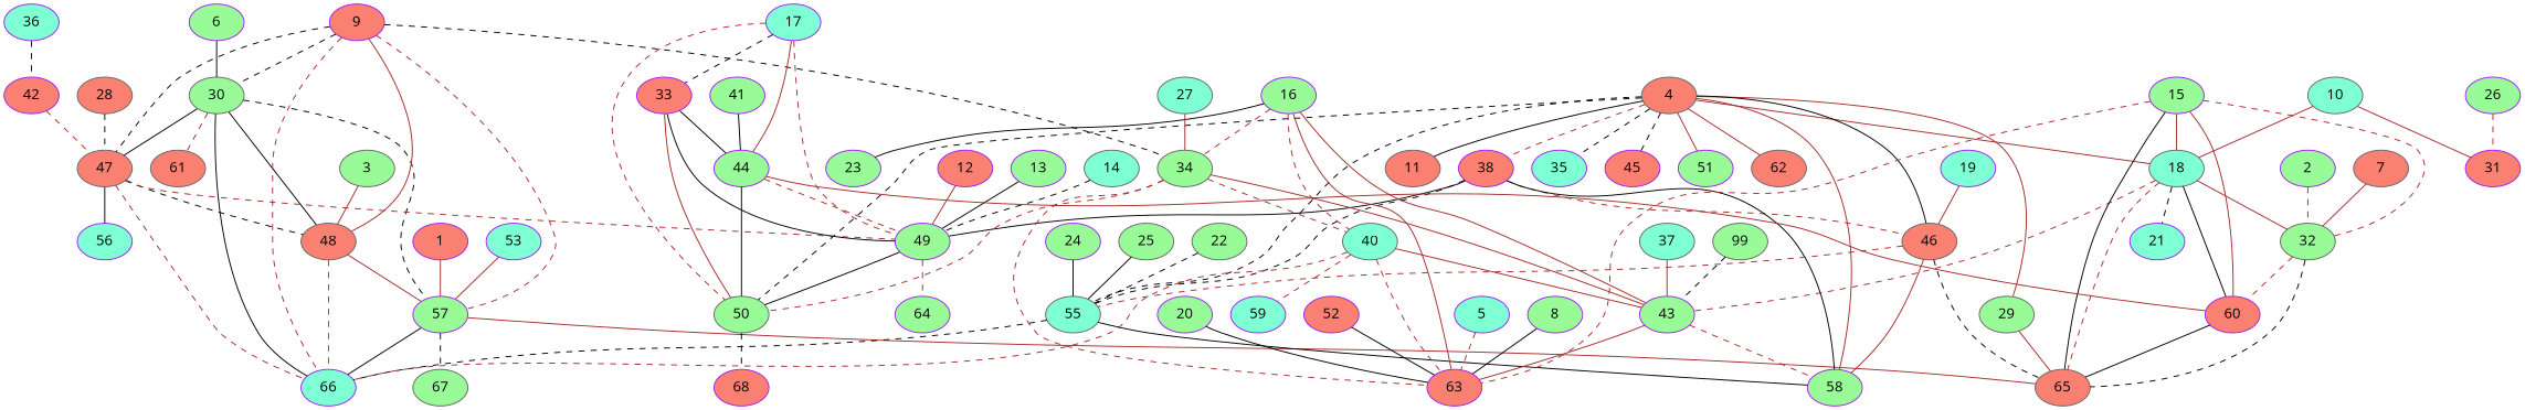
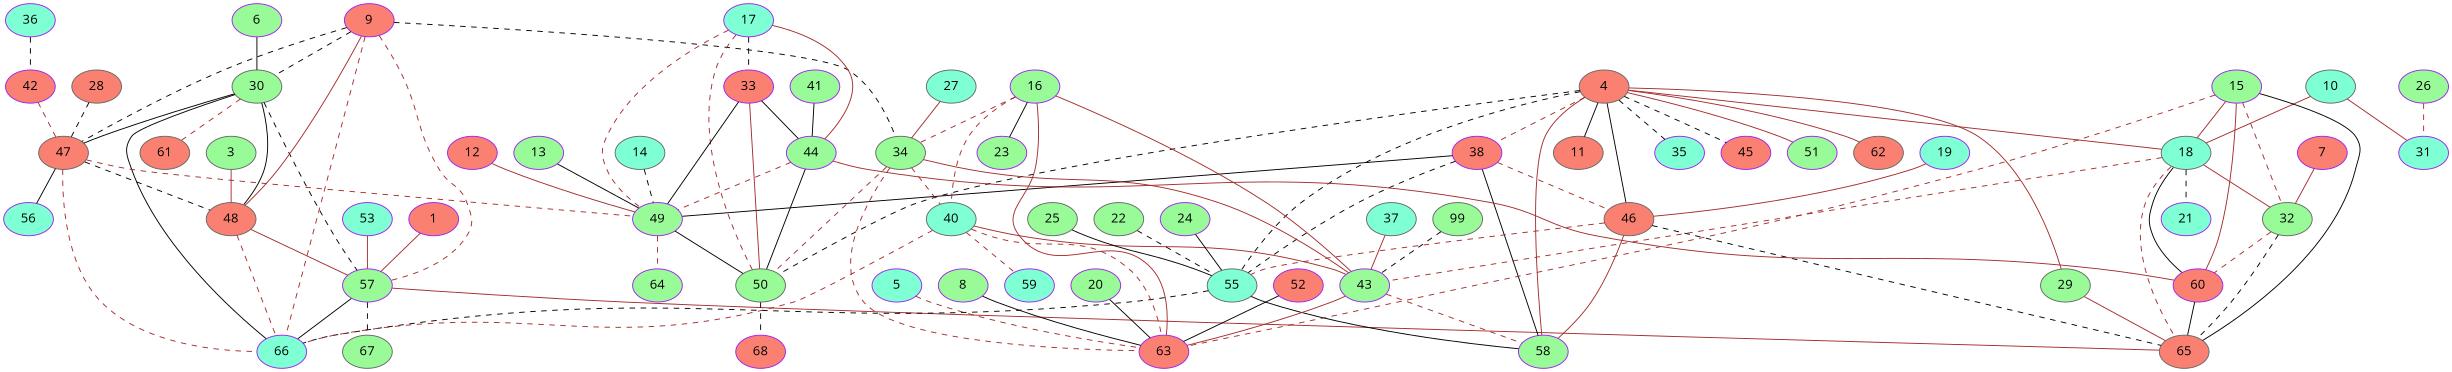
  graph {
    fontname="Open Sans"
    node [color=purple fillcolor=palegreen fontname="Open Sans" style=filled]
    edge [color=brown fontname="Open Sans" style=solid weight=1.0]
    1 [fillcolor=salmon]
    57
    66 [fillcolor=aquamarine]
    65 [color=gray40 fillcolor=salmon]
    67 [color=gray40]
    32 [color=gray40]
-   2
    60 [fillcolor=salmon]
    3 [color=gray40]
    48 [color=gray40 fillcolor=salmon]
    4 [color=gray40 fillcolor=salmon]
    11 [color=gray40 fillcolor=salmon]
    18 [color=gray40 fillcolor=aquamarine]
    29 [color=gray40]
    35 [fillcolor=aquamarine]
    38 [fillcolor=salmon]
    45 [fillcolor=salmon]
    46 [color=gray40 fillcolor=salmon]
    50 [color=gray40]
    51
    55 [color=gray40 fillcolor=aquamarine]
    58
    62 [color=gray40 fillcolor=salmon]
    43
    21 [fillcolor=aquamarine]
    49
    68 [fillcolor=salmon]
    5 [fillcolor=aquamarine]
    63 [fillcolor=salmon]
    30 [color=gray40]
    6
    47 [color=gray40 fillcolor=salmon]
    61 [color=gray40 fillcolor=salmon]
-   7 [color=gray40 fillcolor=salmon]
+   7 [fillcolor=salmon]
    8
    9 [fillcolor=salmon]
    34 [color=gray40]
    40 [color=gray40 fillcolor=aquamarine]
    56 [fillcolor=aquamarine]
    10 [color=gray40 fillcolor=aquamarine]
-   31 [fillcolor=salmon]
+   31 [fillcolor=aquamarine]
    12 [fillcolor=salmon]
    64
    13
    14 [color=gray40 fillcolor=aquamarine]
    15
    16
    23
    59 [fillcolor=aquamarine]
    17 [fillcolor=aquamarine]
    33 [fillcolor=salmon]
    44
    19 [fillcolor=aquamarine]
    20
    22 [color=gray40]
    24
    25 [color=gray40]
    26
    27 [color=gray40 fillcolor=aquamarine]
    28 [color=gray40 fillcolor=salmon]
    36 [fillcolor=aquamarine]
    42 [fillcolor=salmon]
    37 [color=gray40 fillcolor=aquamarine]
    n64 [color=gray40 label=99]
    41
    52 [fillcolor=salmon]
    53 [fillcolor=aquamarine]
    1 -- 57
    57 -- 66 [color=black]
    57 -- 65
    57 -- 67 [color=black style=dashed]
    32 -- 65 [color=black style=dashed]
    32 -- 60 [style=dashed]
-   2 -- 32 [style=dashed]
    60 -- 65 [color=black]
    3 -- 48
    48 -- 57
    48 -- 66 [style=dashed]
    4 -- 11 [color=black]
    4 -- 18
    4 -- 29
    4 -- 35 [color=black style=dashed]
    4 -- 38 [style=dashed weight=2.0]
    4 -- 45 [color=black style=dashed]
    4 -- 46 [color=black weight=2.0]
    4 -- 50 [color=black style=dashed]
    4 -- 51
    4 -- 55 [color=black style=dashed weight=2.0]
    4 -- 58 [weight=2.0]
    4 -- 62
    18 -- 65 [style=dashed]
    18 -- 32
    18 -- 60 [color=black]
    18 -- 43 [style=dashed]
    18 -- 21 [color=black style=dashed]
    29 -- 65
    38 -- 46 [style=dashed]
    38 -- 55 [color=black style=dashed]
    38 -- 58 [color=black]
    38 -- 49 [color=black]
    46 -- 65 [color=black style=dashed]
    46 -- 55 [style=dashed]
    46 -- 58
    50 -- 68 [color=black style=dashed]
    55 -- 66 [color=black style=dashed]
    55 -- 58 [color=black]
    43 -- 58 [style=dashed]
    43 -- 63 [weight=2.0]
    49 -- 50 [color=black]
    49 -- 64 [style=dashed]
    5 -- 63 [style=dashed]
    30 -- 57 [color=black style=dashed]
    30 -- 66 [color=black]
    30 -- 48 [color=black]
    30 -- 47 [color=black]
    30 -- 61 [style=dashed]
    6 -- 30 [color=black]
    47 -- 66 [style=dashed]
    47 -- 48 [color=black style=dashed]
    47 -- 49 [style=dashed]
    47 -- 56 [color=black]
    7 -- 32
    8 -- 63 [color=black]
    9 -- 57 [style=dashed]
    9 -- 66 [style=dashed]
    9 -- 48
    9 -- 30 [color=black style=dashed]
    9 -- 47 [color=black style=dashed]
    9 -- 34 [color=black style=dashed]
    34 -- 50 [style=dashed]
    34 -- 43 [weight=2.0]
    34 -- 63 [style=dashed]
    34 -- 40 [style=dashed]
    40 -- 66 [style=dashed]
    40 -- 43 [weight=2.0]
    40 -- 63 [style=dashed]
    40 -- 59 [style=dashed]
    10 -- 18
    10 -- 31
    12 -- 49
    13 -- 49 [color=black]
    14 -- 49 [color=black style=dashed]
    15 -- 65 [color=black weight=2.0]
    15 -- 32 [style=dashed weight=2.0]
    15 -- 60 [weight=2.0]
    15 -- 18 [weight=2.0]
    15 -- 63 [style=dashed]
    16 -- 43 [weight=2.0]
    16 -- 63
    16 -- 34 [style=dashed]
    16 -- 40 [style=dashed]
    16 -- 23 [color=black]
    17 -- 50 [style=dashed]
    17 -- 49 [style=dashed]
    17 -- 33 [color=black style=dashed]
    17 -- 44 [weight=2.0]
    33 -- 50
    33 -- 49 [color=black]
    33 -- 44 [color=black weight=2.0]
    44 -- 60
    44 -- 50 [color=black weight=2.0]
    44 -- 49 [style=dashed weight=2.0]
    19 -- 46
    20 -- 63 [color=black]
    22 -- 55 [color=black style=dashed]
    24 -- 55 [color=black]
    25 -- 55 [color=black]
    26 -- 31 [style=dashed]
    27 -- 34
    28 -- 47 [color=black style=dashed]
    36 -- 42 [color=black style=dashed]
    42 -- 47 [style=dashed]
    37 -- 43
    n64 -- 43 [color=black style=dashed]
    41 -- 44 [color=black]
    52 -- 63 [color=black]
    53 -- 57
  }
